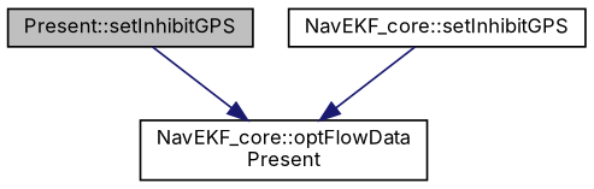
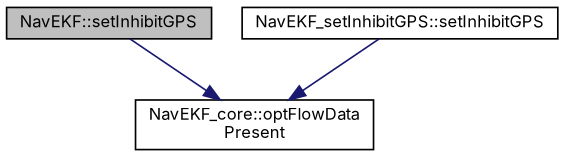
  digraph {
    fontname=Inter
    rankdir=TB
    node [color=black fillcolor=white fontname=Inter fontsize=10 shape=record style=filled]
    edge [color=midnightblue fontname=Inter fontsize=10 labelfontname=Helvetica labelfontsize=10 style=solid]
-   n1 [fillcolor=grey75 fontcolor=black height=0.2 label="Present::setInhibitGPS" width=0.4]
+   n1 [fillcolor=grey75 fontcolor=black height=0.2 label="NavEKF::setInhibitGPS" width=0.4]
    n2 [height=0.2 label="NavEKF_core::optFlowData\lPresent" width=0.4]
-   n3 [height=0.2 label="NavEKF_core::setInhibitGPS" width=0.4]
+   n3 [height=0.2 label="NavEKF_setInhibitGPS::setInhibitGPS" width=0.4]
    n1 -> n2
    n3 -> n2
  }
